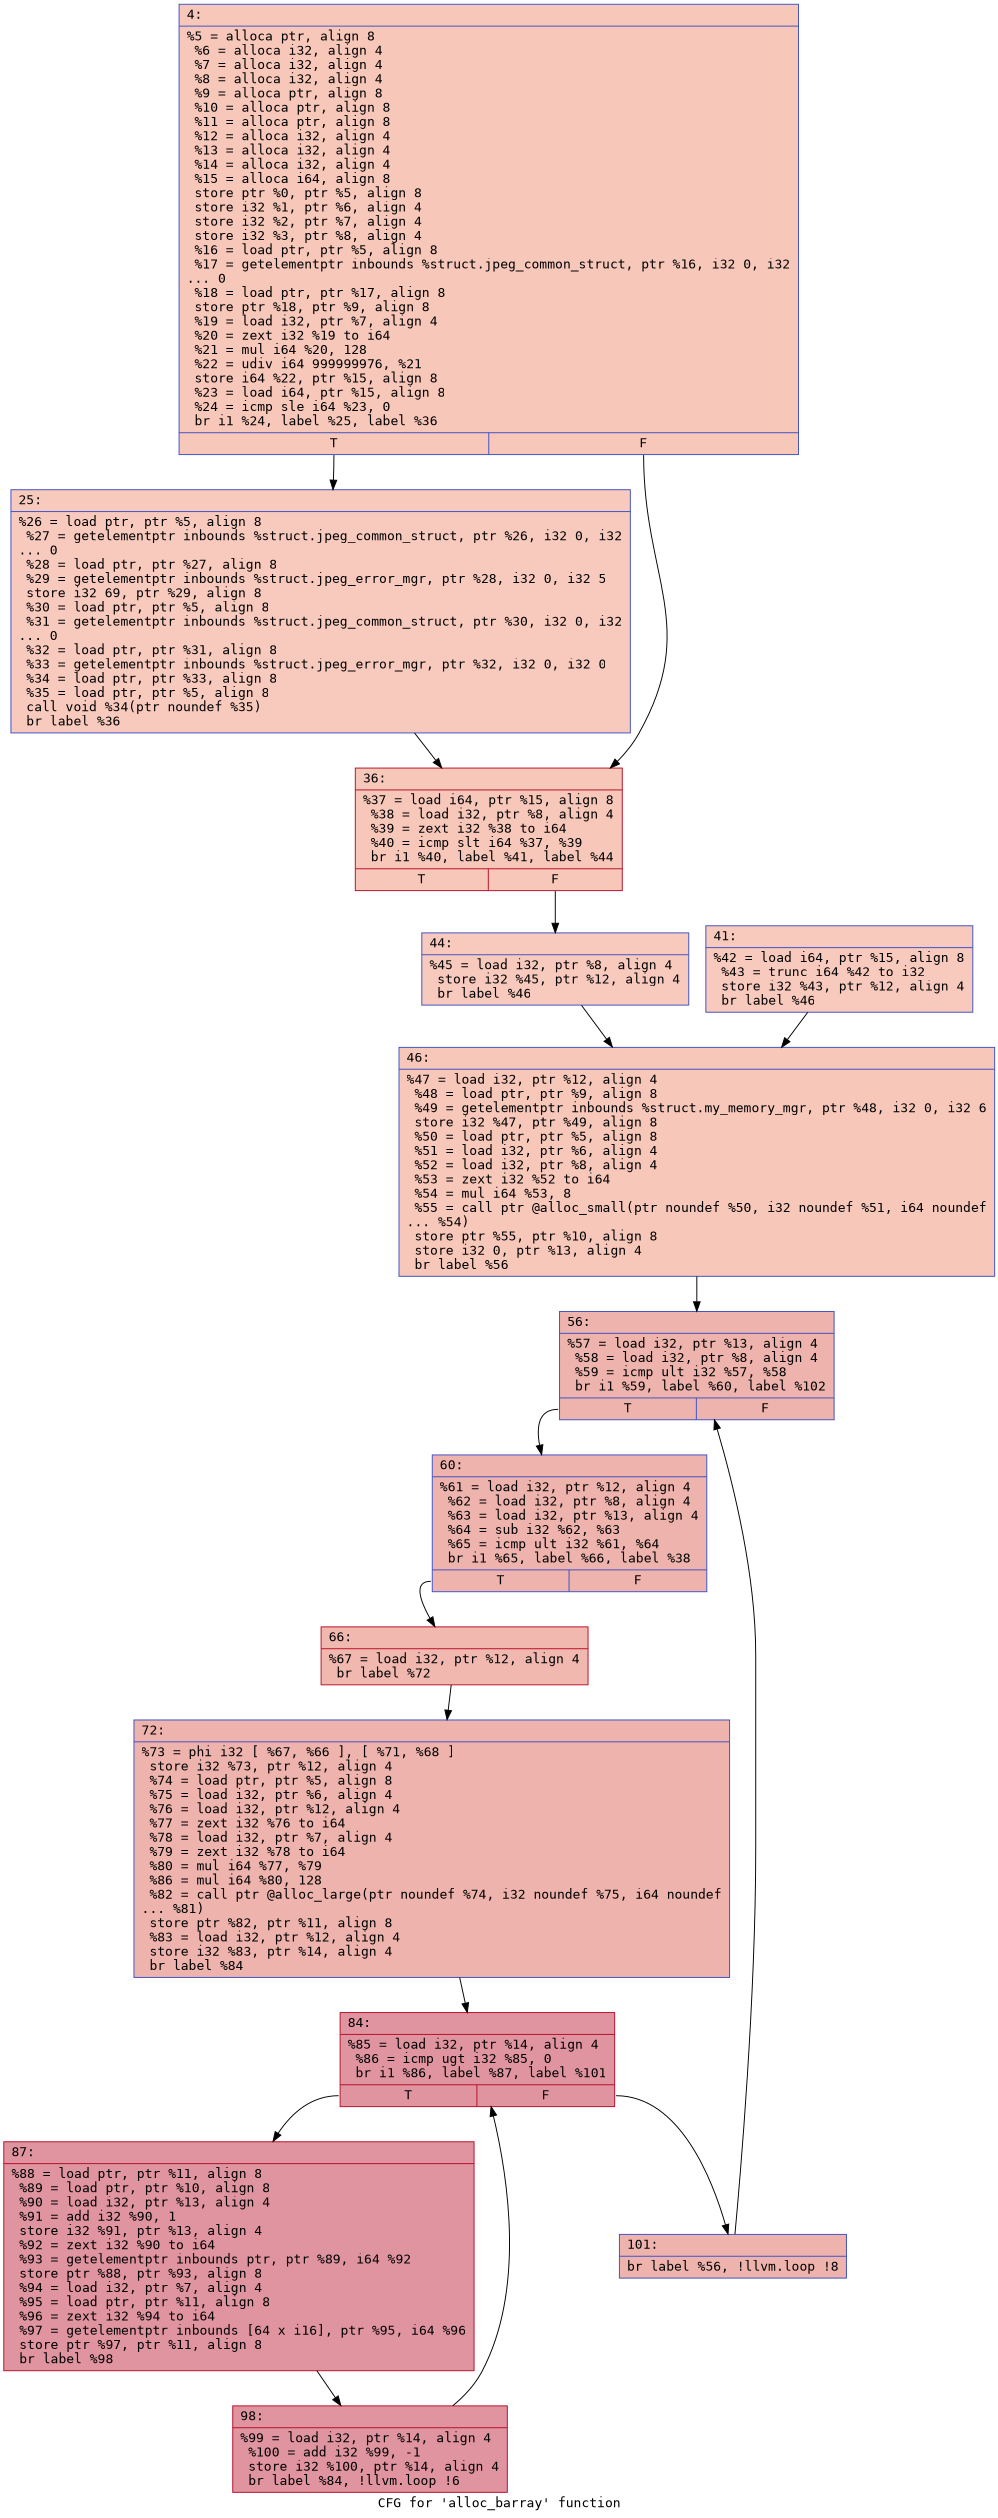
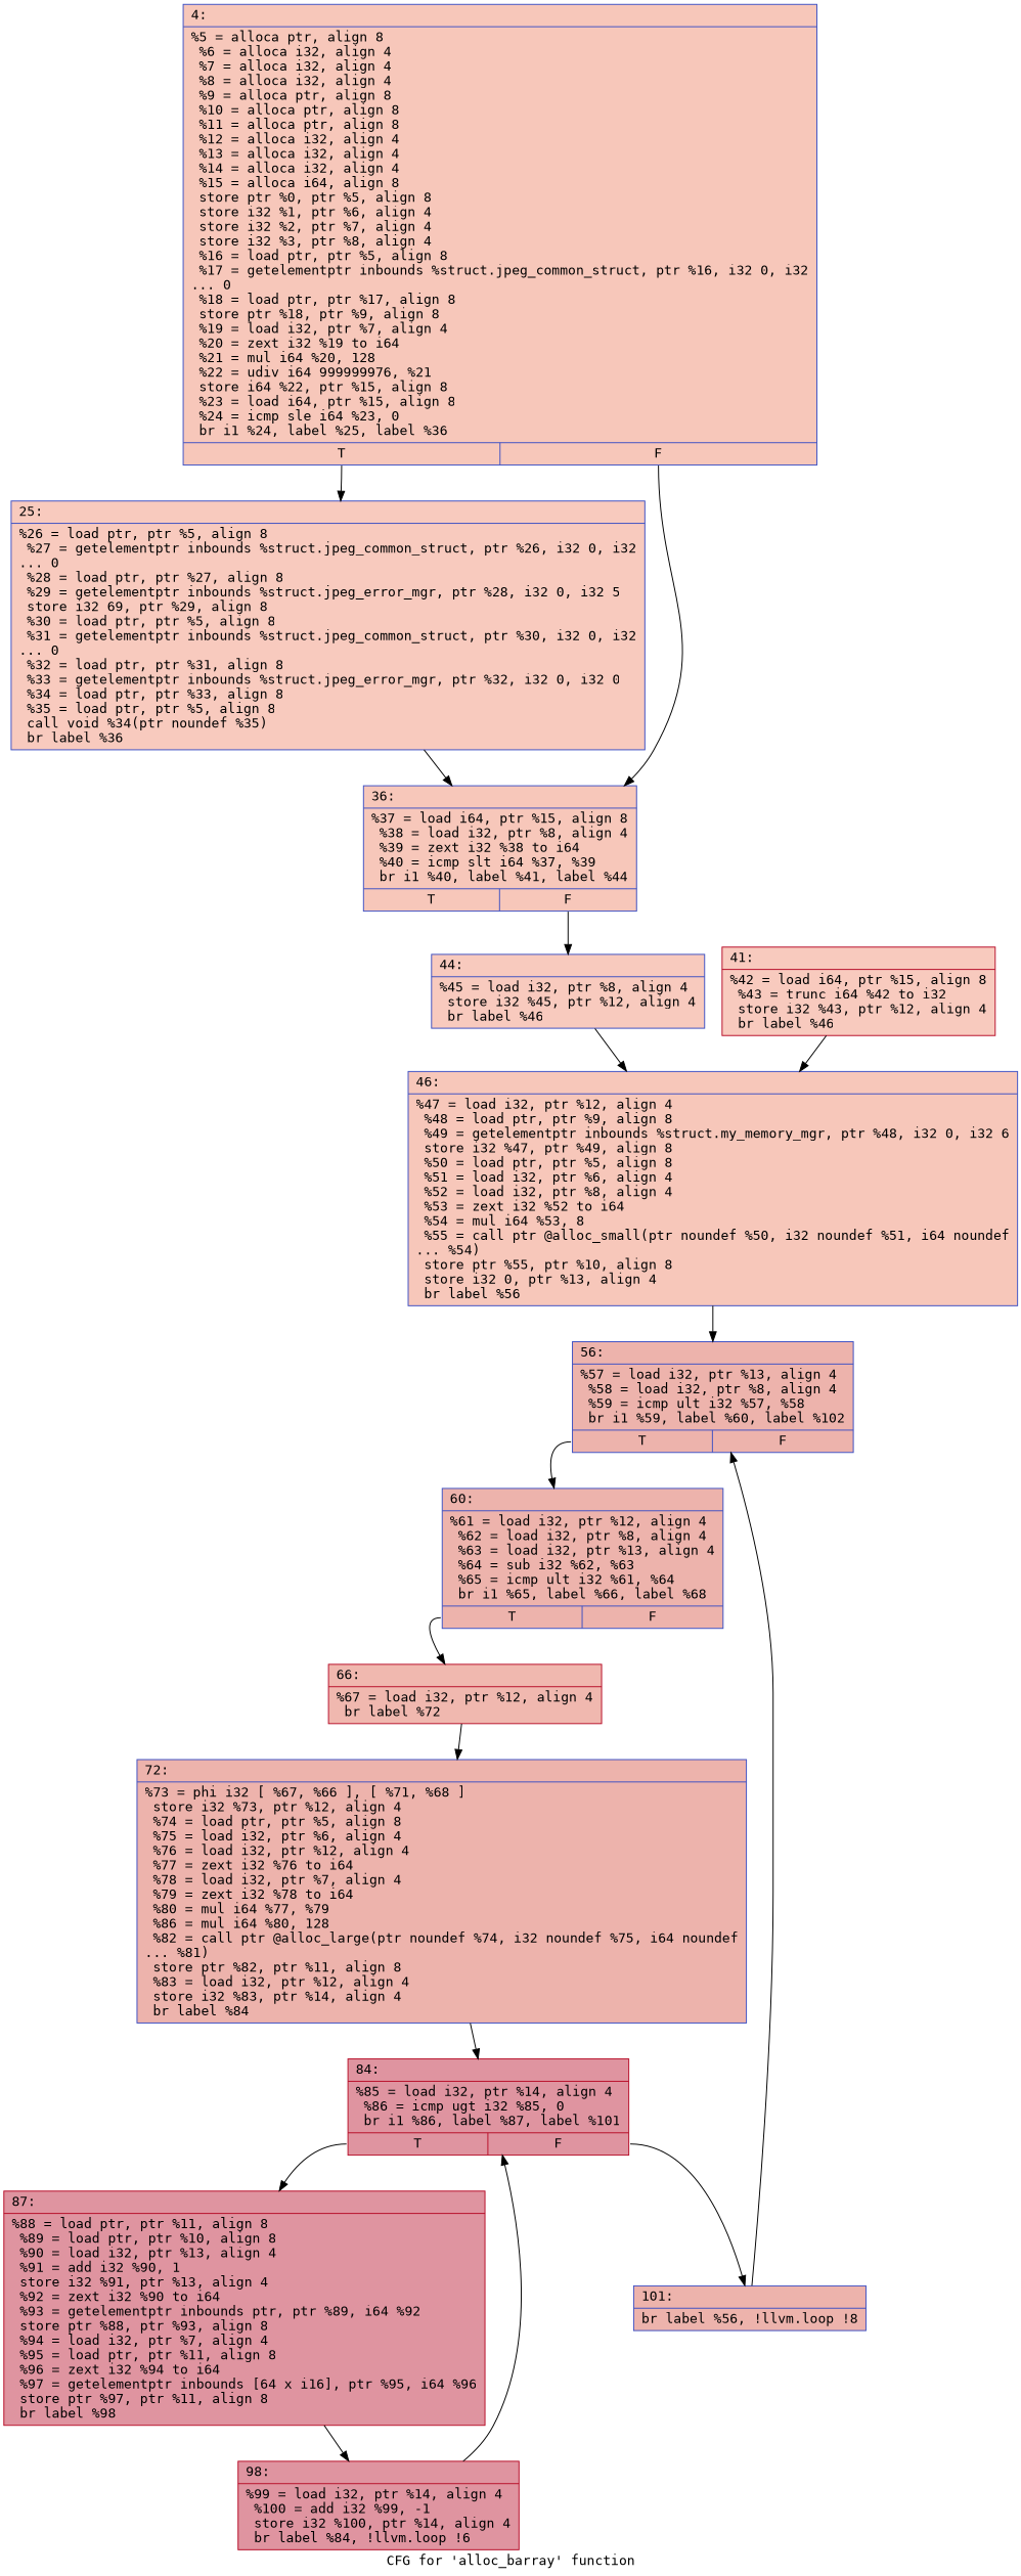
  digraph {
    fontname="DejaVu Sans Mono"
    label="CFG for 'alloc_barray' function"
    node [color="#3d50c3ff" fillcolor="#d6524470" fontname="DejaVu Sans Mono" shape=record style=filled]
    edge [fontname="DejaVu Sans Mono"]
    n1 [fillcolor="#ec7f6370" label="{4:\l|  %5 = alloca ptr, align 8\l  %6 = alloca i32, align 4\l  %7 = alloca i32, align 4\l  %8 = alloca i32, align 4\l  %9 = alloca ptr, align 8\l  %10 = alloca ptr, align 8\l  %11 = alloca ptr, align 8\l  %12 = alloca i32, align 4\l  %13 = alloca i32, align 4\l  %14 = alloca i32, align 4\l  %15 = alloca i64, align 8\l  store ptr %0, ptr %5, align 8\l  store i32 %1, ptr %6, align 4\l  store i32 %2, ptr %7, align 4\l  store i32 %3, ptr %8, align 4\l  %16 = load ptr, ptr %5, align 8\l  %17 = getelementptr inbounds %struct.jpeg_common_struct, ptr %16, i32 0, i32\l... 0\l  %18 = load ptr, ptr %17, align 8\l  store ptr %18, ptr %9, align 8\l  %19 = load i32, ptr %7, align 4\l  %20 = zext i32 %19 to i64\l  %21 = mul i64 %20, 128\l  %22 = udiv i64 999999976, %21\l  store i64 %22, ptr %15, align 8\l  %23 = load i64, ptr %15, align 8\l  %24 = icmp sle i64 %23, 0\l  br i1 %24, label %25, label %36\l|{<s0>T|<s1>F}}"]
    n2 [fillcolor="#ef886b70" label="{25:\l|  %26 = load ptr, ptr %5, align 8\l  %27 = getelementptr inbounds %struct.jpeg_common_struct, ptr %26, i32 0, i32\l... 0\l  %28 = load ptr, ptr %27, align 8\l  %29 = getelementptr inbounds %struct.jpeg_error_mgr, ptr %28, i32 0, i32 5\l  store i32 69, ptr %29, align 8\l  %30 = load ptr, ptr %5, align 8\l  %31 = getelementptr inbounds %struct.jpeg_common_struct, ptr %30, i32 0, i32\l... 0\l  %32 = load ptr, ptr %31, align 8\l  %33 = getelementptr inbounds %struct.jpeg_error_mgr, ptr %32, i32 0, i32 0\l  %34 = load ptr, ptr %33, align 8\l  %35 = load ptr, ptr %5, align 8\l  call void %34(ptr noundef %35)\l  br label %36\l}"]
-   n3 [color="#b70d28ff" fillcolor="#ec7f6370" label="{36:\l|  %37 = load i64, ptr %15, align 8\l  %38 = load i32, ptr %8, align 4\l  %39 = zext i32 %38 to i64\l  %40 = icmp slt i64 %37, %39\l  br i1 %40, label %41, label %44\l|{<s0>T|<s1>F}}"]
+   n3 [fillcolor="#ec7f6370" label="{36:\l|  %37 = load i64, ptr %15, align 8\l  %38 = load i32, ptr %8, align 4\l  %39 = zext i32 %38 to i64\l  %40 = icmp slt i64 %37, %39\l  br i1 %40, label %41, label %44\l|{<s0>T|<s1>F}}"]
    n4 [fillcolor="#ef886b70" label="{44:\l|  %45 = load i32, ptr %8, align 4\l  store i32 %45, ptr %12, align 4\l  br label %46\l}"]
-   n5 [fillcolor="#ef886b70" label="{41:\l|  %42 = load i64, ptr %15, align 8\l  %43 = trunc i64 %42 to i32\l  store i32 %43, ptr %12, align 4\l  br label %46\l}"]
+   n5 [color="#b70d28ff" fillcolor="#ef886b70" label="{41:\l|  %42 = load i64, ptr %15, align 8\l  %43 = trunc i64 %42 to i32\l  store i32 %43, ptr %12, align 4\l  br label %46\l}"]
    n6 [fillcolor="#ec7f6370" label="{46:\l|  %47 = load i32, ptr %12, align 4\l  %48 = load ptr, ptr %9, align 8\l  %49 = getelementptr inbounds %struct.my_memory_mgr, ptr %48, i32 0, i32 6\l  store i32 %47, ptr %49, align 8\l  %50 = load ptr, ptr %5, align 8\l  %51 = load i32, ptr %6, align 4\l  %52 = load i32, ptr %8, align 4\l  %53 = zext i32 %52 to i64\l  %54 = mul i64 %53, 8\l  %55 = call ptr @alloc_small(ptr noundef %50, i32 noundef %51, i64 noundef\l... %54)\l  store ptr %55, ptr %10, align 8\l  store i32 0, ptr %13, align 4\l  br label %56\l}"]
    n7 [label="{56:\l|  %57 = load i32, ptr %13, align 4\l  %58 = load i32, ptr %8, align 4\l  %59 = icmp ult i32 %57, %58\l  br i1 %59, label %60, label %102\l|{<s0>T|<s1>F}}"]
-   n8 [label="{60:\l|  %61 = load i32, ptr %12, align 4\l  %62 = load i32, ptr %8, align 4\l  %63 = load i32, ptr %13, align 4\l  %64 = sub i32 %62, %63\l  %65 = icmp ult i32 %61, %64\l  br i1 %65, label %66, label %38\l|{<s0>T|<s1>F}}"]
+   n8 [label="{60:\l|  %61 = load i32, ptr %12, align 4\l  %62 = load i32, ptr %8, align 4\l  %63 = load i32, ptr %13, align 4\l  %64 = sub i32 %62, %63\l  %65 = icmp ult i32 %61, %64\l  br i1 %65, label %66, label %68\l|{<s0>T|<s1>F}}"]
    n9 [color="#b70d28ff" fillcolor="#dc5d4a70" label="{66:\l|  %67 = load i32, ptr %12, align 4\l  br label %72\l}"]
    n10 [label="{72:\l|  %73 = phi i32 [ %67, %66 ], [ %71, %68 ]\l  store i32 %73, ptr %12, align 4\l  %74 = load ptr, ptr %5, align 8\l  %75 = load i32, ptr %6, align 4\l  %76 = load i32, ptr %12, align 4\l  %77 = zext i32 %76 to i64\l  %78 = load i32, ptr %7, align 4\l  %79 = zext i32 %78 to i64\l  %80 = mul i64 %77, %79\l  %86 = mul i64 %80, 128\l  %82 = call ptr @alloc_large(ptr noundef %74, i32 noundef %75, i64 noundef\l... %81)\l  store ptr %82, ptr %11, align 8\l  %83 = load i32, ptr %12, align 4\l  store i32 %83, ptr %14, align 4\l  br label %84\l}"]
    n11 [color="#b70d28ff" fillcolor="#b70d2870" label="{84:\l|  %85 = load i32, ptr %14, align 4\l  %86 = icmp ugt i32 %85, 0\l  br i1 %86, label %87, label %101\l|{<s0>T|<s1>F}}"]
    n12 [color="#b70d28ff" fillcolor="#b70d2870" label="{87:\l|  %88 = load ptr, ptr %11, align 8\l  %89 = load ptr, ptr %10, align 8\l  %90 = load i32, ptr %13, align 4\l  %91 = add i32 %90, 1\l  store i32 %91, ptr %13, align 4\l  %92 = zext i32 %90 to i64\l  %93 = getelementptr inbounds ptr, ptr %89, i64 %92\l  store ptr %88, ptr %93, align 8\l  %94 = load i32, ptr %7, align 4\l  %95 = load ptr, ptr %11, align 8\l  %96 = zext i32 %94 to i64\l  %97 = getelementptr inbounds [64 x i16], ptr %95, i64 %96\l  store ptr %97, ptr %11, align 8\l  br label %98\l}"]
    n13 [label="{101:\l|  br label %56, !llvm.loop !8\l}"]
    n14 [color="#b70d28ff" fillcolor="#b70d2870" label="{98:\l|  %99 = load i32, ptr %14, align 4\l  %100 = add i32 %99, -1\l  store i32 %100, ptr %14, align 4\l  br label %84, !llvm.loop !6\l}"]
    n1 -> n2 [tailport=s0]
    n1 -> n3 [tailport=s1]
    n2 -> n3
    n3 -> n4 [tailport=s1]
    n4 -> n6
    n5 -> n6
    n6 -> n7
    n7 -> n8 [tailport=s0]
    n8 -> n9 [tailport=s0]
    n9 -> n10
    n10 -> n11
    n11 -> n12 [tailport=s0]
    n11 -> n13 [tailport=s1]
    n12 -> n14
    n13 -> n7
    n14 -> n11
  }
